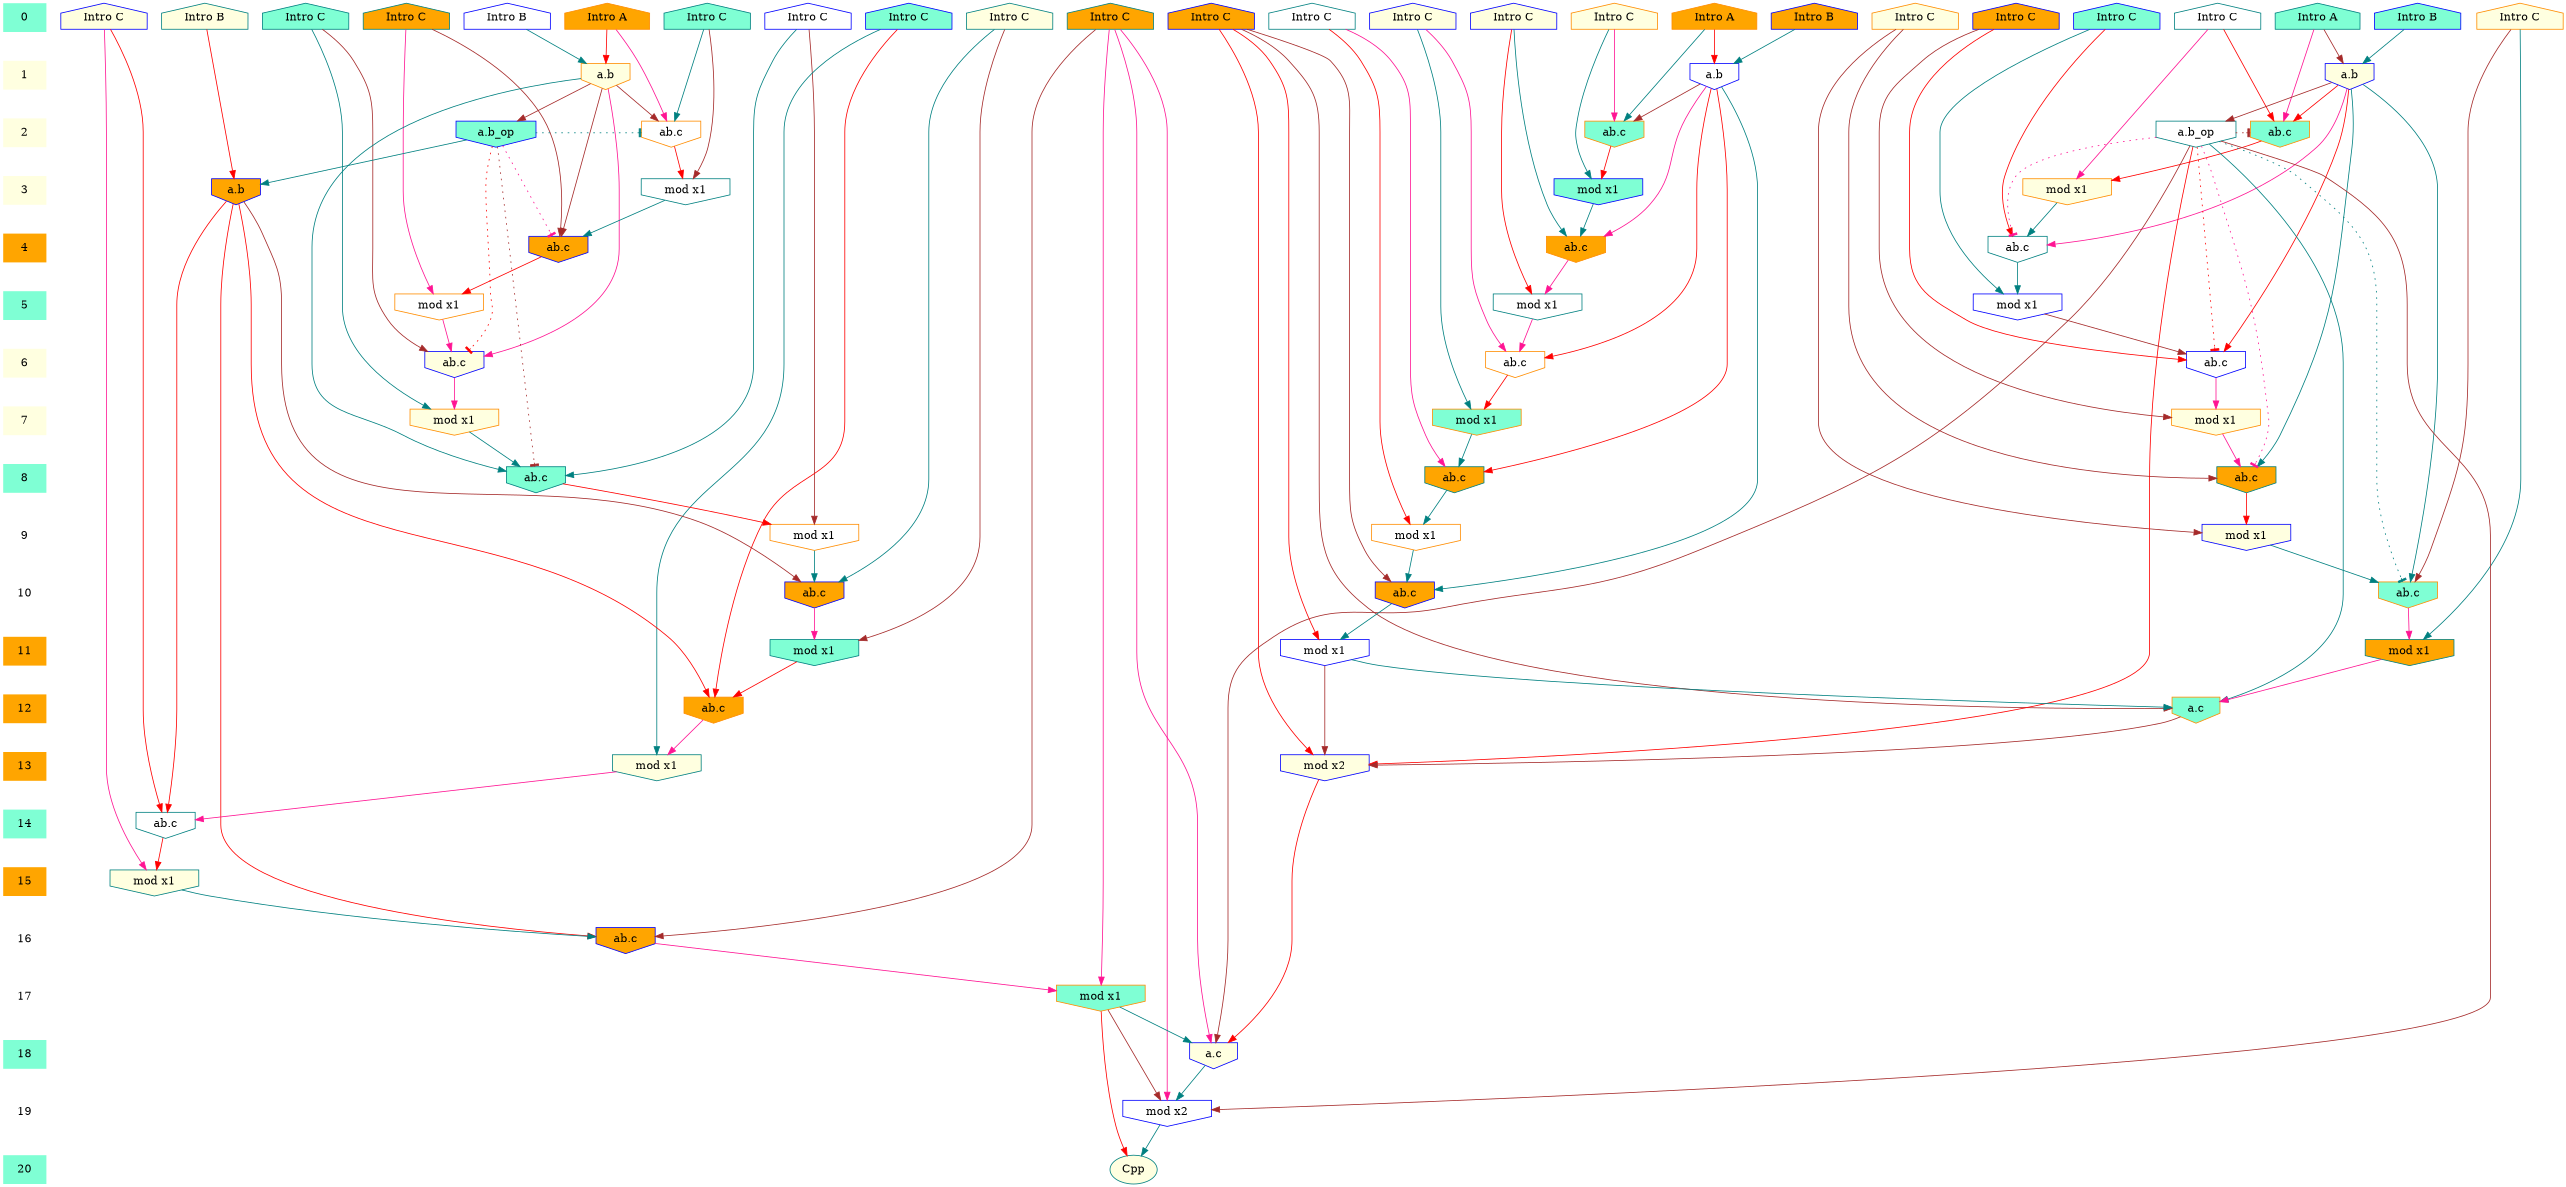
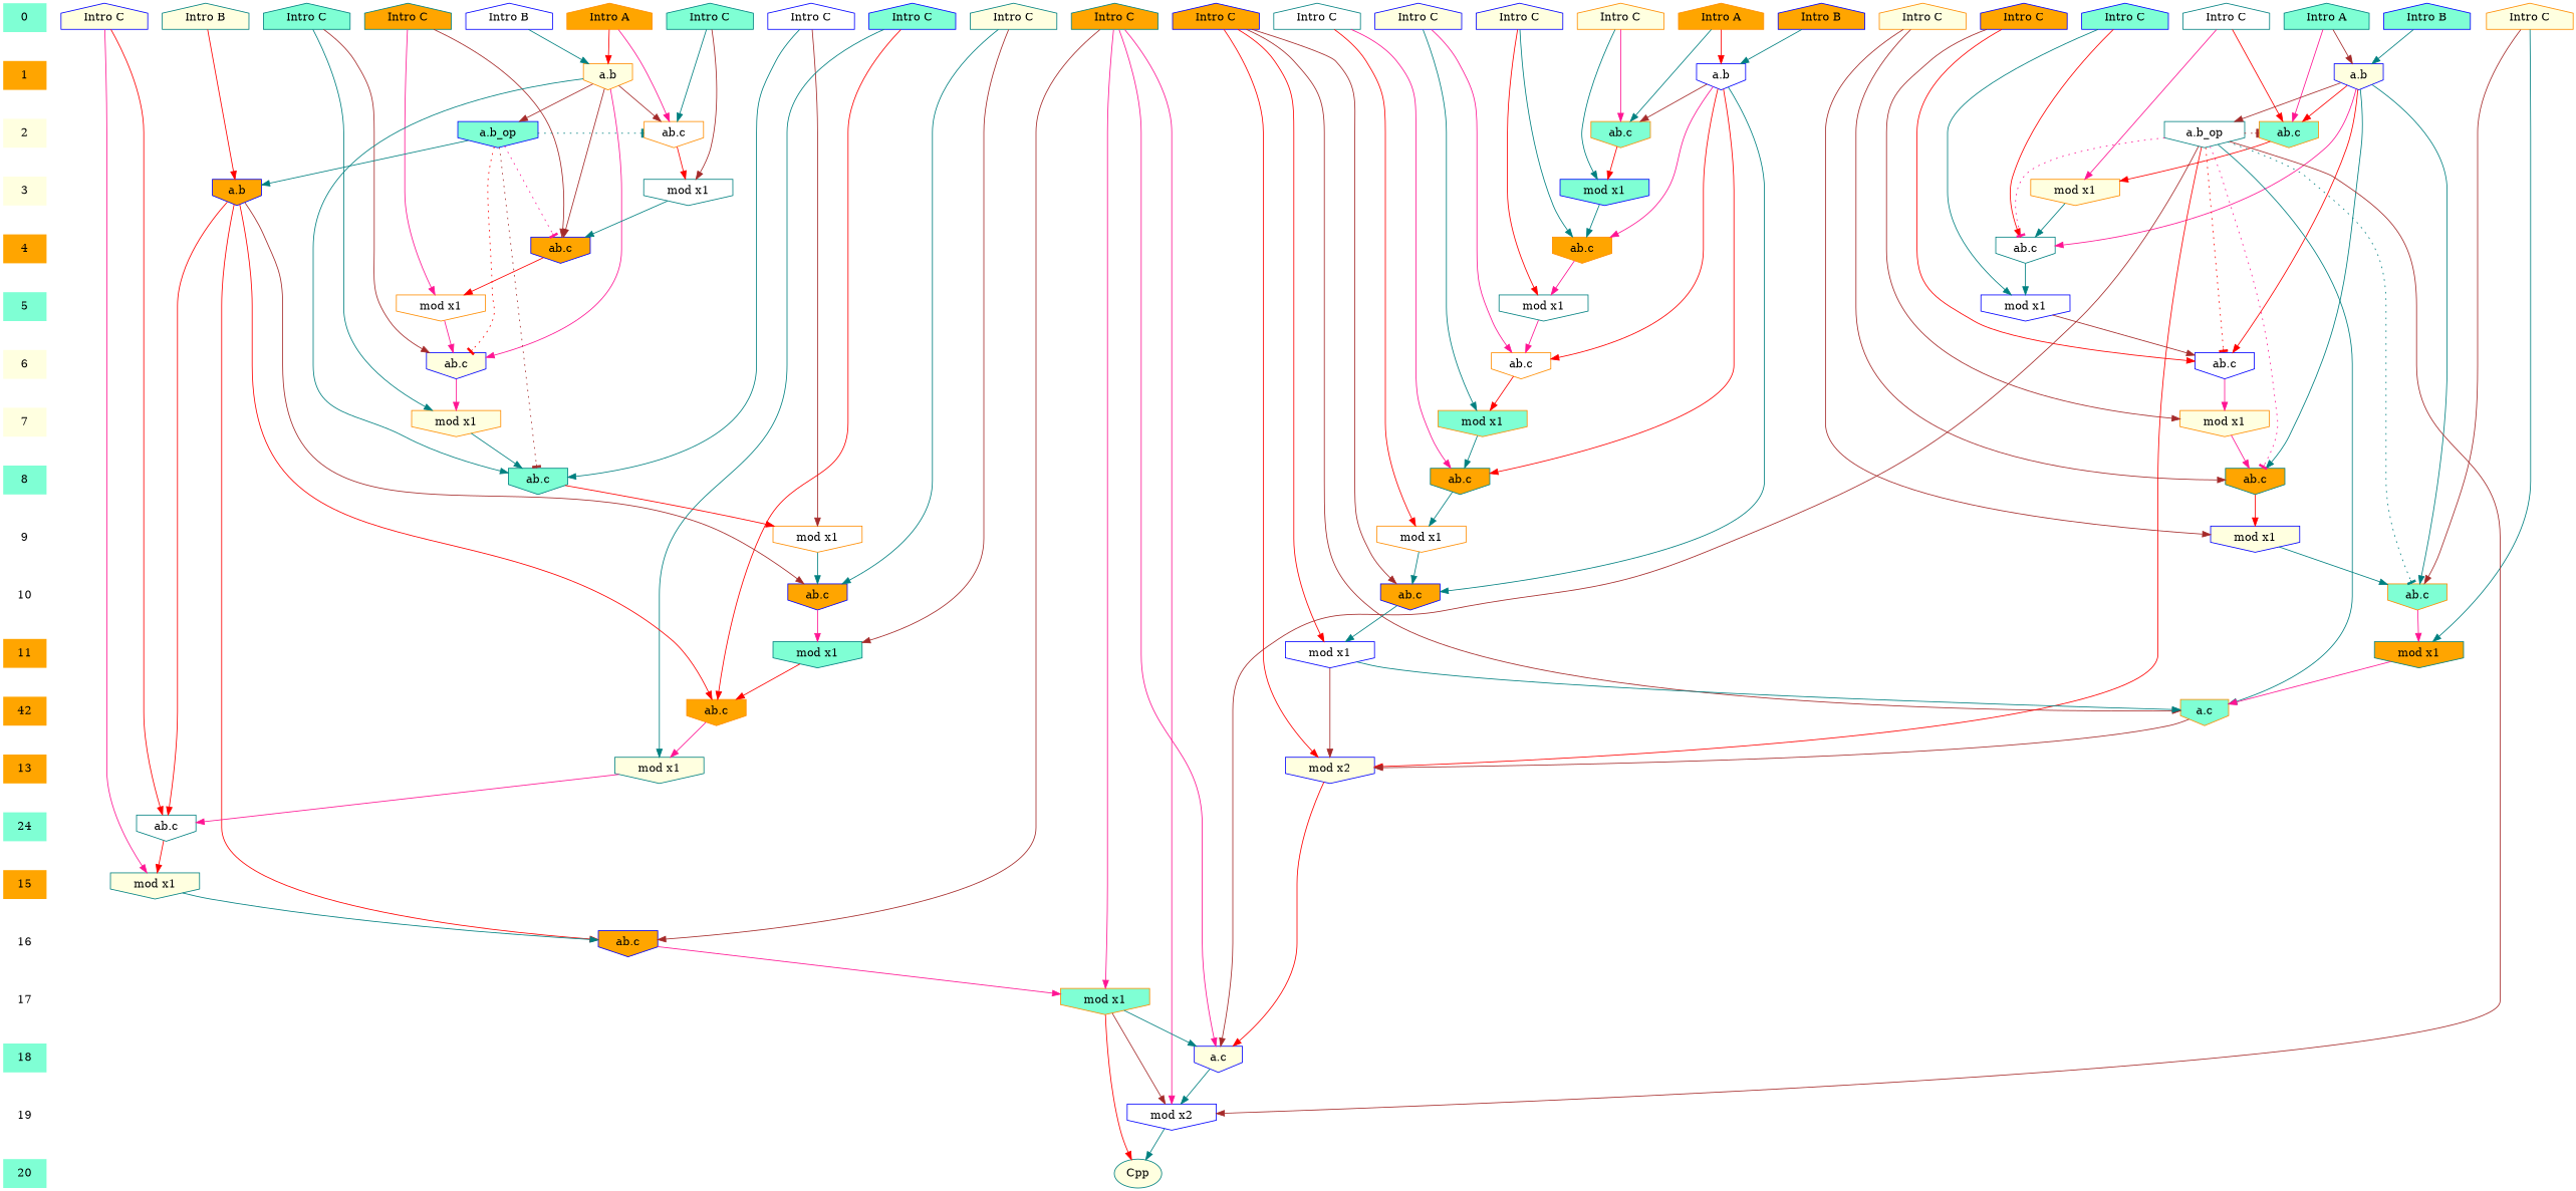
  digraph {
    ranksep=.5
    node [color=blue fillcolor=lightyellow shape=invhouse style=filled]
    edge [color=teal]
    0 [fillcolor=aquamarine shape=plaintext]
    n2 [color=teal fillcolor=aquamarine label="Intro A" shape=house]
    n3 [color=darkorange fillcolor=orange label="Intro A" shape=house]
    n4 [fillcolor=orange label="Intro B" shape=house]
    n5 [color=darkorange fillcolor=orange label="Intro A" shape=house]
    n6 [color=teal label="Intro B" shape=house]
    n7 [fillcolor=aquamarine label="Intro B" shape=house]
    n8 [fillcolor=white label="Intro B" shape=house]
    n9 [color=teal fillcolor=aquamarine label="Intro C" shape=house]
    n10 [fillcolor=aquamarine label="Intro C" shape=house]
    n11 [label="Intro C" shape=house]
    n12 [color=teal label="Intro C" shape=house]
    n13 [color=teal fillcolor=white label="Intro C" shape=house]
    n14 [label="Intro C" shape=house]
    n15 [fillcolor=orange label="Intro C" shape=house]
    n16 [color=darkorange label="Intro C" shape=house]
    n17 [fillcolor=orange label="Intro C" shape=house]
    n18 [color=teal fillcolor=orange label="Intro C" shape=house]
    n19 [color=teal fillcolor=aquamarine label="Intro C" shape=house]
    n20 [fillcolor=white label="Intro C" shape=house]
    n21 [label="Intro C" shape=house]
    n22 [color=darkorange label="Intro C" shape=house]
    n23 [color=teal fillcolor=orange label="Intro C" shape=house]
    n24 [color=teal fillcolor=white label="Intro C" shape=house]
    n25 [fillcolor=aquamarine label="Intro C" shape=house]
    n26 [color=darkorange label="Intro C" shape=house]
-   1 [shape=plaintext]
+   1 [fillcolor=orange shape=plaintext]
    n28 [color=darkorange label="a.b"]
    n29 [label="a.b"]
    n30 [fillcolor=white label="a.b"]
    2 [color=darkorange shape=plaintext]
    n32 [color=darkorange fillcolor=white label="ab.c"]
    n33 [color=darkorange fillcolor=aquamarine label="ab.c"]
    n34 [color=darkorange fillcolor=aquamarine label="ab.c"]
    n35 [fillcolor=aquamarine label="a.b_op"]
    n36 [color=teal fillcolor=white label="a.b_op"]
    3 [color=darkorange shape=plaintext]
    n38 [color=teal fillcolor=white label="mod x1"]
    n39 [color=darkorange label="mod x1"]
    n40 [fillcolor=aquamarine label="mod x1"]
    n41 [fillcolor=orange label="a.b"]
    4 [fillcolor=orange shape=plaintext]
    n43 [fillcolor=orange label="ab.c"]
    n44 [color=teal fillcolor=white label="ab.c"]
    n45 [color=darkorange fillcolor=orange label="ab.c"]
    5 [color=teal fillcolor=aquamarine shape=plaintext]
    n47 [color=darkorange fillcolor=white label="mod x1"]
    n48 [color=teal fillcolor=white label="mod x1"]
    n49 [fillcolor=white label="mod x1"]
    6 [color=teal shape=plaintext]
    n51 [label="ab.c"]
    n52 [color=darkorange fillcolor=white label="ab.c"]
    n53 [fillcolor=white label="ab.c"]
    7 [color=darkorange shape=plaintext]
    n55 [color=darkorange label="mod x1"]
    n56 [color=darkorange fillcolor=aquamarine label="mod x1"]
    n57 [color=darkorange label="mod x1"]
    8 [fillcolor=aquamarine shape=plaintext]
    n59 [color=teal fillcolor=aquamarine label="ab.c"]
    n60 [color=teal fillcolor=orange label="ab.c"]
    n61 [color=teal fillcolor=orange label="ab.c"]
    9 [fillcolor=white shape=plaintext]
    n63 [color=darkorange fillcolor=white label="mod x1"]
    n64 [color=darkorange fillcolor=white label="mod x1"]
    n65 [label="mod x1"]
    10 [fillcolor=white shape=plaintext]
    n67 [fillcolor=orange label="ab.c"]
    n68 [fillcolor=orange label="ab.c"]
    n69 [color=darkorange fillcolor=aquamarine label="ab.c"]
    11 [color=darkorange fillcolor=orange shape=plaintext]
    n71 [color=teal fillcolor=aquamarine label="mod x1"]
    n72 [fillcolor=white label="mod x1"]
    n73 [color=teal fillcolor=orange label="mod x1"]
-   12 [color=darkorange fillcolor=orange shape=plaintext]
+   12 [color=darkorange fillcolor=orange shape=plaintext label=42]
    n75 [color=darkorange fillcolor=orange label="ab.c"]
    n76 [color=darkorange fillcolor=aquamarine label="a.c"]
    13 [color=darkorange fillcolor=orange shape=plaintext]
    n78 [color=teal label="mod x1"]
    n79 [label="mod x2"]
-   14 [color=darkorange fillcolor=aquamarine shape=plaintext]
+   14 [color=darkorange fillcolor=aquamarine shape=plaintext label=24]
    n81 [color=teal fillcolor=white label="ab.c"]
    15 [fillcolor=orange shape=plaintext]
    n83 [color=teal label="mod x1"]
    16 [color=teal fillcolor=white shape=plaintext]
    n85 [fillcolor=orange label="ab.c"]
    17 [fillcolor=white shape=plaintext]
    n87 [color=darkorange fillcolor=aquamarine label="mod x1"]
    18 [color=darkorange fillcolor=aquamarine shape=plaintext]
    n89 [label="a.c"]
    19 [color=teal fillcolor=white shape=plaintext]
    n91 [fillcolor=white label="mod x2"]
    20 [color=darkorange fillcolor=aquamarine shape=plaintext]
    n93 [color=teal label=Cpp shape=""]
    subgraph sub_1 {
      rank=same
      0
      n2
      n3
      n4
      n5
      n6
      n7
      n8
      n9
      n10
      n11
      n12
      n13
      n14
      n15
      n16
      n17
      n18
      n19
      n20
      n21
      n22
      n23
      n24
      n25
      n26
    }
    subgraph sub_2 {
      rank=same
      1
      n28
      n29
      n30
    }
    subgraph sub_3 {
      rank=same
      2
      n32
      n33
      n34
      n35
      n36
    }
    subgraph sub_4 {
      rank=same
      3
      n38
      n39
      n40
      n41
    }
    subgraph sub_5 {
      rank=same
      4
      n43
      n44
      n45
    }
    subgraph sub_6 {
      rank=same
      5
      n47
      n48
      n49
    }
    subgraph sub_7 {
      rank=same
      6
      n51
      n52
      n53
    }
    subgraph sub_8 {
      rank=same
      7
      n55
      n56
      n57
    }
    subgraph sub_9 {
      rank=same
      8
      n59
      n60
      n61
    }
    subgraph sub_10 {
      rank=same
      9
      n63
      n64
      n65
    }
    subgraph sub_11 {
      rank=same
      10
      n67
      n68
      n69
    }
    subgraph sub_12 {
      rank=same
      11
      n71
      n72
      n73
    }
    subgraph sub_13 {
      rank=same
      12
      n75
      n76
    }
    subgraph sub_14 {
      rank=same
      13
      n78
      n79
    }
    subgraph sub_15 {
      rank=same
      14
      n81
    }
    subgraph sub_16 {
      rank=same
      15
      n83
    }
    subgraph sub_17 {
      rank=same
      16
      n85
    }
    subgraph sub_18 {
      rank=same
      17
      n87
    }
    subgraph sub_19 {
      rank=same
      18
      n89
    }
    subgraph sub_20 {
      rank=same
      19
      n91
    }
    subgraph sub_21 {
      rank=same
      20
      n93
    }
    0 -> 1 [style=invis color=""]
    n2 -> n29 [color=brown]
    n2 -> n33 [color=deeppink]
    n3 -> n28 [color=red]
    n3 -> n32 [color=deeppink]
    n4 -> n30
    n5 -> n30 [color=red]
    n5 -> n34
    n6 -> n41 [color=red]
    n7 -> n29
    n8 -> n28
    n9 -> n32
    n9 -> n38 [color=brown]
    n10 -> n44 [color=red]
    n10 -> n49
    n11 -> n45
    n11 -> n48 [color=red]
    n12 -> n67
    n12 -> n71 [color=brown]
    n13 -> n60 [color=deeppink]
    n13 -> n64 [color=red]
    n14 -> n52 [color=deeppink]
    n14 -> n56
    n15 -> n68 [color=brown]
    n15 -> n72 [color=red]
    n15 -> n76 [color=brown]
    n15 -> n79 [color=red]
    n16 -> n34 [color=deeppink]
    n16 -> n40
    n17 -> n53 [color=red]
    n17 -> n57 [color=brown]
    n18 -> n85 [color=brown]
    n18 -> n87 [color=deeppink]
    n18 -> n89 [color=deeppink]
    n18 -> n91 [color=deeppink]
    n19 -> n51 [color=brown]
    n19 -> n55
    n20 -> n59
    n20 -> n63 [color=brown]
    n21 -> n81 [color=red]
    n21 -> n83 [color=deeppink]
    n22 -> n69 [color=brown]
    n22 -> n73
    n23 -> n43 [color=brown]
    n23 -> n47 [color=deeppink]
    n24 -> n33 [color=red]
    n24 -> n39 [color=deeppink]
    n25 -> n75 [color=red]
    n25 -> n78
    n26 -> n61 [color=brown]
    n26 -> n65 [color=brown]
    1 -> 2 [style=invis color=""]
    n28 -> n32 [color=brown]
    n28 -> n35 [color=brown]
    n28 -> n43 [color=brown]
    n28 -> n51 [color=deeppink]
    n28 -> n59
    n29 -> n33 [color=red]
    n29 -> n36 [color=brown]
    n29 -> n44 [color=deeppink]
    n29 -> n53 [color=red]
    n29 -> n61
    n29 -> n69
    n30 -> n34 [color=brown]
    n30 -> n45 [color=deeppink]
    n30 -> n52 [color=red]
    n30 -> n60 [color=red]
    n30 -> n68
    2 -> 3 [style=invis color=""]
    n32 -> n38 [color=red]
    n33 -> n39 [color=red]
    n34 -> n40 [color=red]
    n35 -> n32 [arrowhead=tee style=dotted]
    n35 -> n41
    n35 -> n43 [arrowhead=tee color=deeppink style=dotted]
    n35 -> n51 [arrowhead=tee color=red style=dotted]
    n35 -> n59 [arrowhead=tee color=brown style=dotted]
    n36 -> n33 [arrowhead=tee color=brown style=dotted]
    n36 -> n44 [arrowhead=tee color=deeppink style=dotted]
    n36 -> n53 [arrowhead=tee color=red style=dotted]
    n36 -> n61 [arrowhead=tee color=deeppink style=dotted]
    n36 -> n69 [arrowhead=tee style=dotted]
    n36 -> n76
    n36 -> n79 [color=red]
    n36 -> n89 [color=brown]
    n36 -> n91 [color=brown]
    3 -> 4 [style=invis color=""]
    n38 -> n43
    n39 -> n44
    n40 -> n45
    n41 -> n67 [color=brown]
    n41 -> n75 [color=red]
    n41 -> n81 [color=red]
    n41 -> n85 [color=red]
    4 -> 5 [style=invis color=""]
    n43 -> n47 [color=red]
    n44 -> n49
    n45 -> n48 [color=deeppink]
    5 -> 6 [style=invis color=""]
    n47 -> n51 [color=deeppink]
    n48 -> n52 [color=deeppink]
    n49 -> n53 [color=brown]
    6 -> 7 [style=invis color=""]
    n51 -> n55 [color=deeppink]
    n52 -> n56 [color=red]
    n53 -> n57 [color=deeppink]
    7 -> 8 [style=invis color=""]
    n55 -> n59
    n56 -> n60
    n57 -> n61 [color=deeppink]
    8 -> 9 [style=invis color=""]
    n59 -> n63 [color=red]
    n60 -> n64
    n61 -> n65 [color=red]
    9 -> 10 [style=invis color=""]
    n63 -> n67
    n64 -> n68
    n65 -> n69
    10 -> 11 [style=invis color=""]
    n67 -> n71 [color=deeppink]
    n68 -> n72
    n69 -> n73 [color=deeppink]
    11 -> 12 [style=invis color=""]
    n71 -> n75 [color=red]
    n72 -> n76
    n72 -> n79 [color=brown]
    n73 -> n76 [color=deeppink]
    12 -> 13 [style=invis color=""]
    n75 -> n78 [color=deeppink]
    n76 -> n79 [color=brown]
    13 -> 14 [style=invis color=""]
    n78 -> n81 [color=deeppink]
    n79 -> n89 [color=red]
    14 -> 15 [style=invis color=""]
    n81 -> n83 [color=red]
    15 -> 16 [style=invis color=""]
    n83 -> n85
    16 -> 17 [style=invis color=""]
    n85 -> n87 [color=deeppink]
    17 -> 18 [style=invis color=""]
    n87 -> n89
    n87 -> n91 [color=brown]
    n87 -> n93 [color=red]
    18 -> 19 [style=invis color=""]
    n89 -> n91
    19 -> 20 [style=invis color=""]
    n91 -> n93
  }
